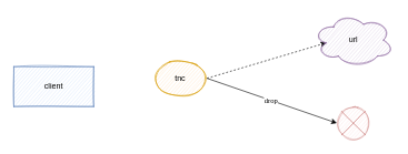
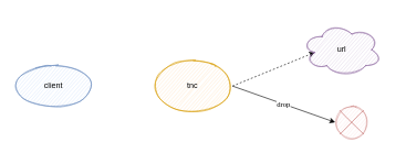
  <mxCell id="0" />
  <mxCell id="1" parent="0" />
- <mxCell id="2" value="client" style="rounded=0;whiteSpace=wrap;html=1;sketch=1;fillColor=#dae8fc;strokeColor=#6c8ebf;shadow=0;glass=0;" parent="1" vertex="1"><mxGeometry x="20" y="100" width="120" height="60" as="geometry" /></mxCell>
+ <mxCell id="2" value="client" style="ellipse;whiteSpace=wrap;html=1;sketch=1;fillColor=#dae8fc;strokeColor=#6c8ebf;shadow=0;glass=0;" parent="1" vertex="1"><mxGeometry x="20" y="100" width="120" height="60" as="geometry" /></mxCell>
  <mxCell id="3" style="rounded=0;orthogonalLoop=1;jettySize=auto;html=1;exitX=1;exitY=0.5;exitDx=0;exitDy=0;entryX=0.16;entryY=0.55;entryDx=0;entryDy=0;entryPerimeter=0;dashed=1;" parent="1" source="6" target="7" edge="1"><mxGeometry relative="1" as="geometry" /></mxCell>
  <mxCell id="4" style="edgeStyle=none;rounded=0;orthogonalLoop=1;jettySize=auto;html=1;exitX=1;exitY=0.5;exitDx=0;exitDy=0;entryX=0;entryY=0.5;entryDx=0;entryDy=0;" parent="1" source="6" target="8" edge="1"><mxGeometry relative="1" as="geometry"><mxPoint x="488.4" y="192" as="targetPoint" /></mxGeometry></mxCell>
  <mxCell id="5" value="drop" style="edgeLabel;html=1;align=center;verticalAlign=middle;resizable=0;points=[];fontFamily=Comic Sans MS;" parent="4" vertex="1" connectable="0"><mxGeometry x="-0.02" relative="1" as="geometry"><mxPoint as="offset" /></mxGeometry></mxCell>
- <mxCell id="6" value="tnc" style="ellipse;whiteSpace=wrap;html=1;rounded=0;shadow=0;glass=0;sketch=1;fillColor=#ffe6cc;strokeColor=#d79b00;" parent="1" vertex="1"><mxGeometry x="230" y="90" width="80" height="55" as="geometry" /></mxCell>
- <mxCell id="7" value="url" style="ellipse;shape=cloud;whiteSpace=wrap;html=1;rounded=0;shadow=0;glass=0;sketch=1;fillColor=#e1d5e7;strokeColor=#9673a6;" parent="1" vertex="1"><mxGeometry x="470" y="20" width="120" height="80" as="geometry" /></mxCell>
+ <mxCell id="6" value="tnc" style="ellipse;whiteSpace=wrap;html=1;rounded=0;shadow=0;glass=0;sketch=1;fillColor=#ffe6cc;strokeColor=#d79b00;" parent="1" vertex="1"><mxGeometry x="230" y="90" width="120" height="80" as="geometry" /></mxCell>
+ <mxCell id="7" value="url" style="ellipse;shape=cloud;whiteSpace=wrap;html=1;rounded=0;shadow=0;glass=0;sketch=1;fillColor=#e1d5e7;strokeColor=#9673a6;" parent="1" vertex="1"><mxGeometry x="455" y="35" width="120" height="80" as="geometry" /></mxCell>
  <mxCell id="8" value="" style="shape=sumEllipse;perimeter=ellipsePerimeter;whiteSpace=wrap;html=1;backgroundOutline=1;sketch=1;fontFamily=Comic Sans MS;fillColor=#f8cecc;opacity=50;strokeColor=#b85450;" parent="1" vertex="1"><mxGeometry x="505" y="160" width="50" height="50" as="geometry" /></mxCell>
